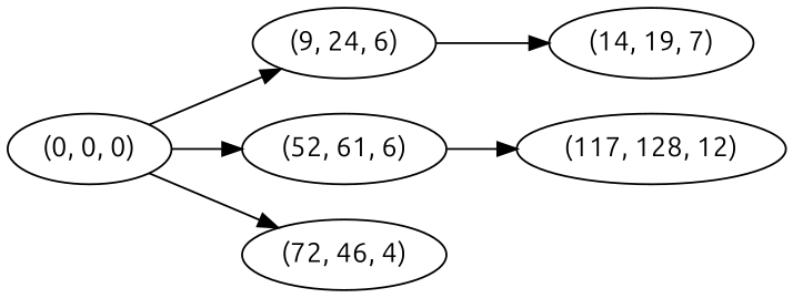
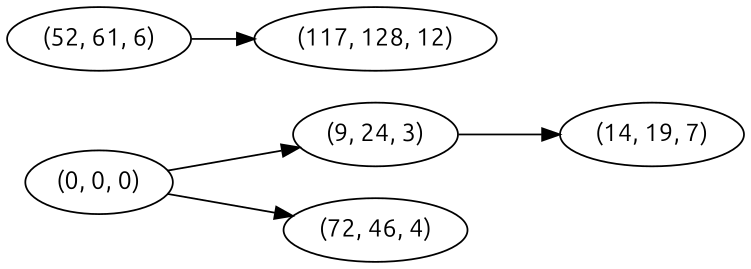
  digraph {
    fontname=Ubuntu
    rankdir=LR
    node [fontname=Ubuntu]
    edge [fontname=Ubuntu]
    "(0, 0, 0)"
-   "(9, 24, 3)" [label="(9, 24, 6)"]
+   "(9, 24, 3)"
    "(52, 61, 6)"
    n4 [label="(72, 46, 4)"]
    "(14, 19, 7)"
    "(117, 128, 12)"
    "(0, 0, 0)" -> "(9, 24, 3)"
-   "(0, 0, 0)" -> "(52, 61, 6)"
    "(0, 0, 0)" -> n4
    "(9, 24, 3)" -> "(14, 19, 7)"
    "(52, 61, 6)" -> "(117, 128, 12)"
  }
